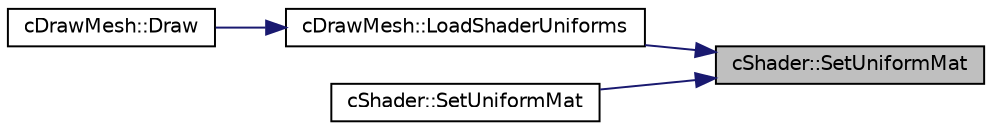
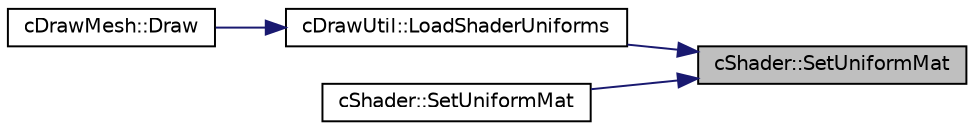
  digraph {
    rankdir=RL
    node [color=black fillcolor=white fontname=Helvetica fontsize=10 shape=record style=filled]
    edge [color=midnightblue dir=back fontname=Helvetica fontsize=10 labelfontname=Helvetica labelfontsize=10 style=solid]
    n1 [fillcolor=grey75 fontcolor=black height=0.2 label="cShader::SetUniformMat" width=0.4]
-   n2 [height=0.2 label="cDrawMesh::LoadShaderUniforms" width=0.4]
+   n2 [height=0.2 label="cDrawUtil::LoadShaderUniforms" width=0.4]
    n3 [height=0.2 label="cShader::SetUniformMat" width=0.4]
    n4 [height=0.2 label="cDrawMesh::Draw" width=0.4]
    n1 -> n2
    n1 -> n3
    n2 -> n4
  }
